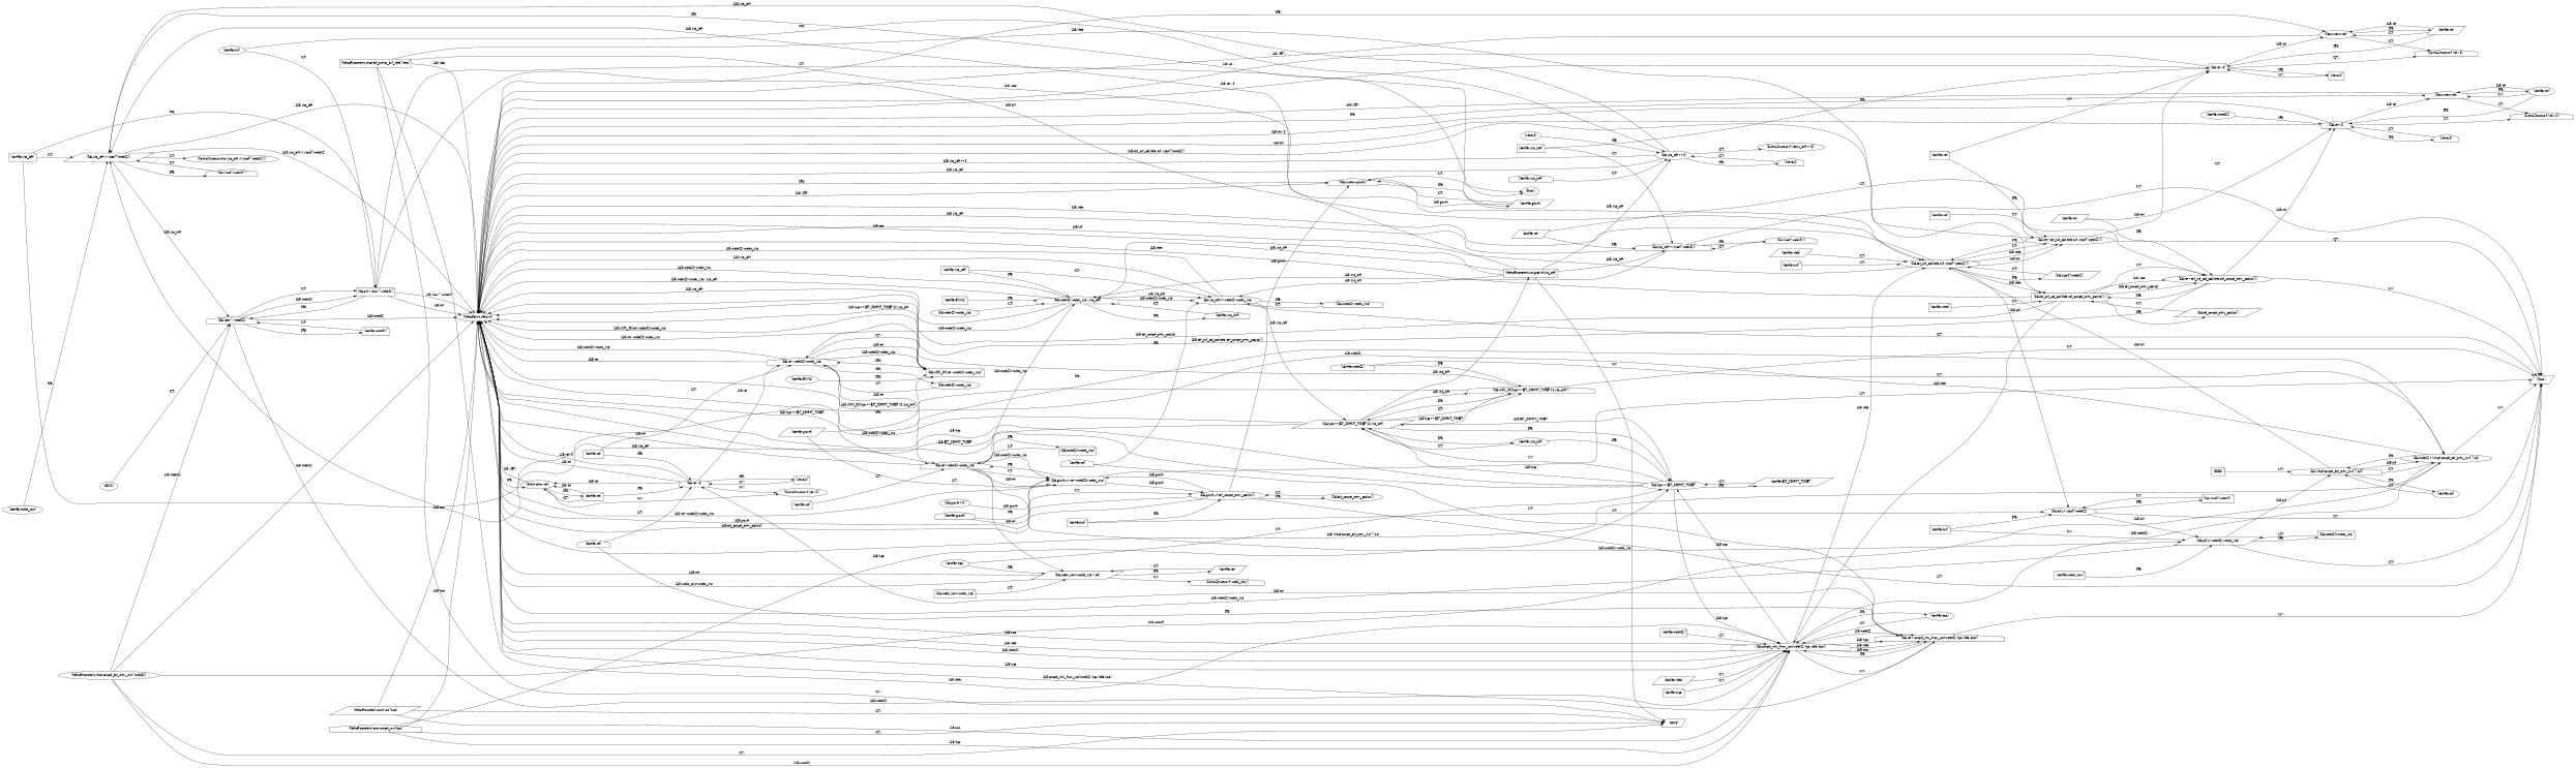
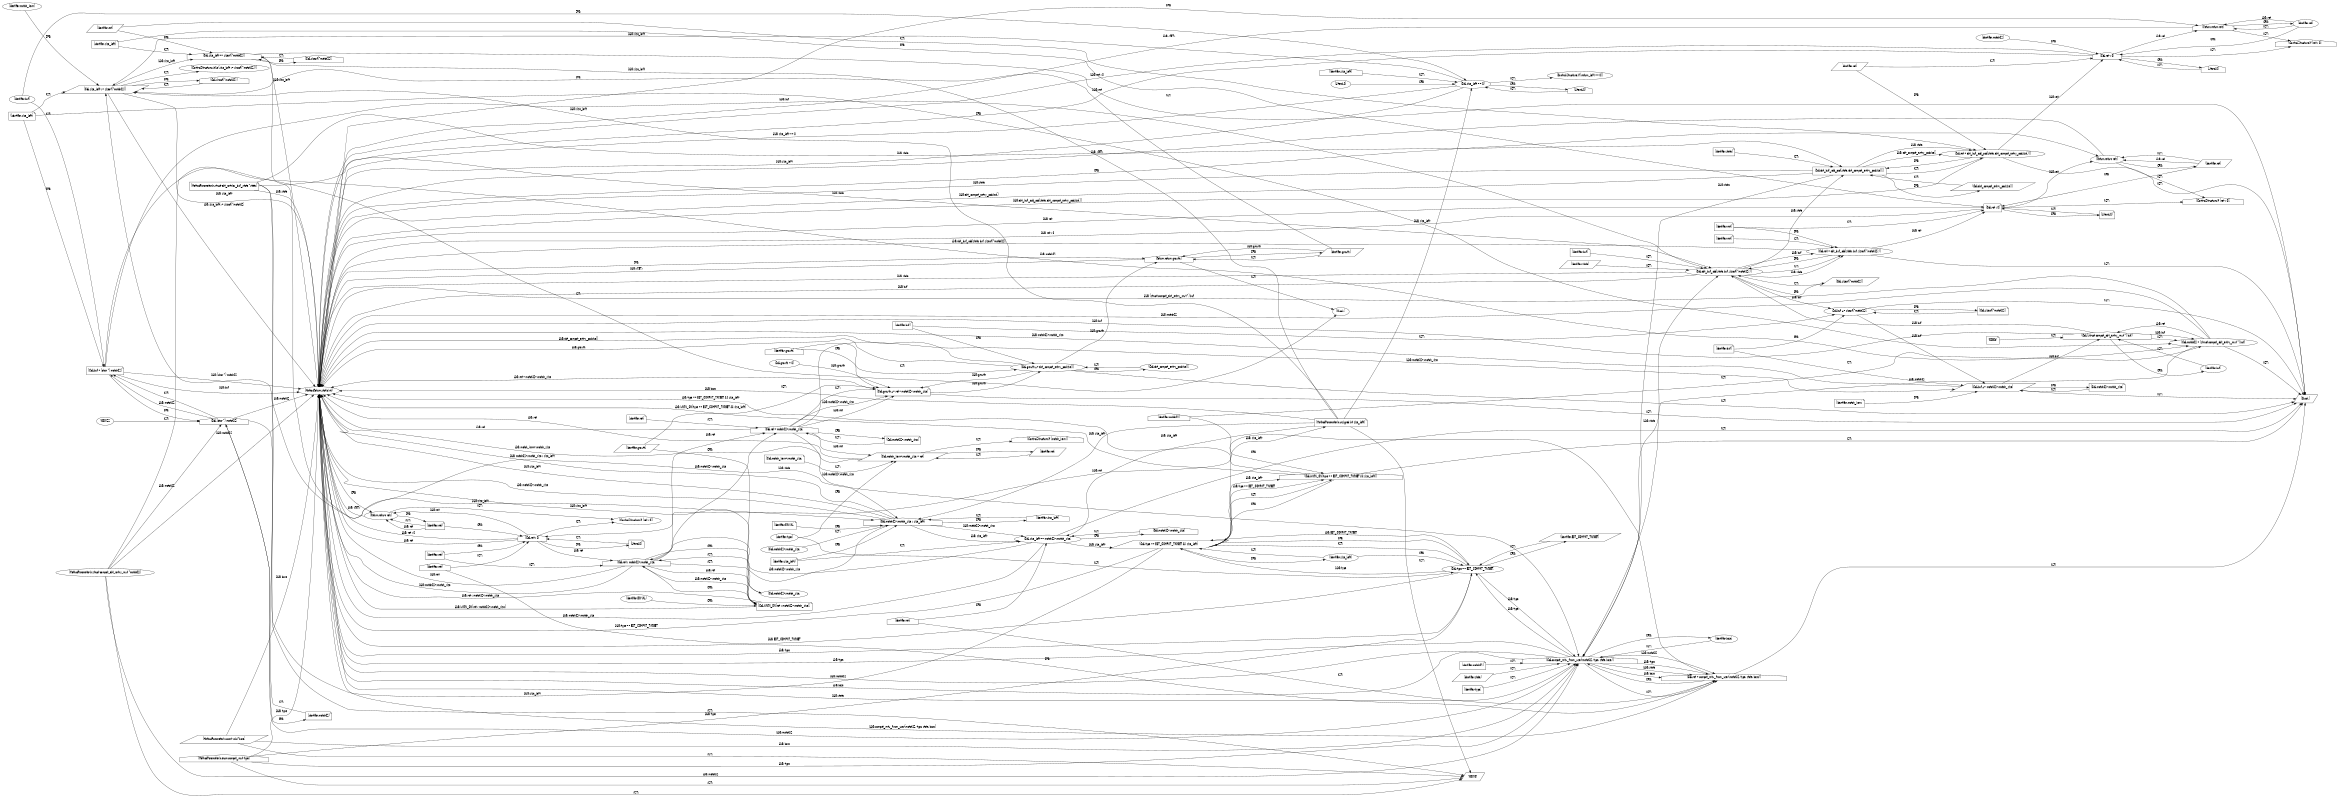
  digraph {
    fontname="Patrick Hand"
    rankdir=LR
    node [fontname="Patrick Hand" shape=ellipse]
    edge [fontname="Patrick Hand"]
    n1 [label="(Call,size_left >= sizeof(*match32))" shape=parallelogram]
    n2 [label="(Call,size_left -= sizeof(*match32))" shape=house]
    n3 [label="(Call,sizeof(*match32))" shape=house]
    n4 [label="(MethodReturn,static int)"]
    n5 [label="(ControlStructure,while (size_left >= sizeof(*match32)))"]
    n6 [label="(Call,match32->match_size > size_left)" shape=house]
    n7 [label="(Block,)" shape=parallelogram]
    n8 [label="(Call,sizeof(*match32))" shape=house]
    n9 [label="(Return,return ret;)"]
    n10 [label="(Return,return growth;)" shape=house]
    n11 [label="(Return,return ret;)"]
    n12 [label="(Return,return ret;)" shape=house]
    n13 [label="(Call,size_left == 0)"]
    n14 [label="(ControlStructure,if (return_left == 0))"]
    n15 [label="(Literal,0)" shape=house]
    n16 [label="(MethodParameterIn,unsigned int size_left)" shape=note]
    n17 [label="(Call,size_left -= match32->match_size)"]
    1000101 [shape=parallelogram]
    n19 [label="(Call,type == EBT_COMPAT_TARGET && size_left)" shape=parallelogram]
    n20 [label="(Call,type == EBT_COMPAT_TARGET)"]
    n21 [label="(Call,WARN_ON(type == EBT_COMPAT_TARGET && size_left))" shape=house]
    n22 [label="(Identifier,size_left)"]
    n23 [label="(Call,ret < match32->match_size)" shape=house]
    n24 [label="(Identifier,size_left)" shape=house]
    n25 [label="(Call,match32->match_size)" shape=house]
    n26 [label="(Call,compat_mtw_from_user(match32, type, state, base))" shape=house]
    n27 [label="(Identifier,EBT_COMPAT_TARGET)" shape=parallelogram]
    n28 [label="(Call,ret = compat_mtw_from_user(match32, type, state, base))" shape=house]
    n29 [label="(Call,ebt_buf_add(state, buf, sizeof(*match32)))"]
    n30 [label="(Identifier,base)"]
    n31 [label="(Call,ret < 0)" shape=house]
    n32 [label="(Call,buf += sizeof(*match32))"]
    n33 [label="(Call,ebt_buf_add_pad(state, ebt_compat_entry_padsize()))" shape=note]
    n34 [label="(Call,ret = ebt_buf_add(state, buf, sizeof(*match32)))"]
    n35 [label="(Call,sizeof(*match32))" shape=parallelogram]
    n36 [label="(Call,match32 = (struct compat_ebt_entry_mwt *) buf)"]
    n37 [label="(Call,(struct compat_ebt_entry_mwt *) buf)" shape=house]
    n38 [label="(Identifier,buf)"]
    n39 [label="(Call,buf += match32->match_size)" shape=parallelogram]
    n40 [label="(Call,match32->match_size)" shape=note]
    n41 [label="(Call,ret - match32->match_size)" shape=house]
    n42 [label="(Call,growth += ret - match32->match_size)" shape=note]
    n43 [label="(Call,match_kern->match_size = ret)" shape=parallelogram]
    n44 [label="(Call,match32->match_size)" shape=note]
    n45 [label="(Call,growth += ebt_compat_entry_padsize())"]
    n46 [label="(Identifier,ret)" shape=parallelogram]
    n47 [label="(ControlStructure,if (match_kern))" shape=house]
    n48 [label="(Call,WARN_ON(ret < match32->match_size))" shape=note]
    n49 [label="(Call,match32->match_size)"]
    n50 [label="(Literal,0)" shape=note]
    n51 [label="(ControlStructure,if (ret < 0))"]
    n52 [label="(Identifier,ret)" shape=note]
    n53 [label="(Call,sizeof(*match32))" shape=note]
    n54 [label="(Call,ret = ebt_buf_add_pad(state, ebt_compat_entry_padsize()))"]
    n55 [label="(Call,ebt_compat_entry_padsize())" shape=parallelogram]
    n56 [label="(Call,ret < 0)" shape=note]
    n57 [label="(MethodParameterIn,struct ebt_entries_buf_state *state)" shape=note]
    n58 [label="(Call,buf = (char *) match32)" shape=note]
    n59 [label="(Call,(char *) match32)" shape=house]
    n60 [label="(Block,)"]
    n61 [label="(Identifier,match32)" shape=note]
    n62 [label="(MethodParameterIn,struct compat_ebt_entry_mwt *match32)"]
    n63 [label="(MethodParameterIn,enum compat_mwt type)" shape=house]
    n64 [label="(Call,ret < 0)" shape=house]
    n65 [label="(MethodParameterIn,const void *base)" shape=parallelogram]
    n66 [label="(Call,ebt_compat_entry_padsize())"]
    n67 [label="(Identifier,growth)" shape=parallelogram]
    n68 [label="(ControlStructure,if (ret < 0))" shape=house]
    n69 [label="(Literal,0)" shape=note]
    n70 [label="(Identifier,ret)" shape=parallelogram]
    n71 [label="(ControlStructure,if (ret < 0))" shape=house]
    n72 [label="(Literal,0)" shape=house]
    n73 [label="(Identifier,ret)"]
    n74 [label="(Identifier,buf)" shape=note]
    n75 [label="(Identifier,state)" shape=parallelogram]
    n76 [label="(Call,match32->match_size)"]
    n77 [label="(Identifier,ret)" shape=house]
    n78 [label="(Identifier,size_left)" shape=note]
    n79 [label="(Identifier,ret)" shape=note]
    n80 [label="(Identifier,buf)" shape=note]
    n81 [label="(Identifier,ret)" shape=parallelogram]
    n82 [label="(Identifier,growth)" shape=house]
    n83 [label="(Identifier,match32)"]
    n84 [label="(Identifier,EINVAL)" shape=note]
    n85 [label="(Identifier,buf)"]
    n86 [label="(Call,match_kern->match_size)" shape=note]
    n87 [label="(Identifier,match_kern)"]
    n88 [label="(Identifier,match32)" shape=note]
    n89 [label="(Identifier,match_kern)" shape=note]
    n90 [label="(Identifier,buf)" shape=note]
    n91 [label="(Identifier,state)" shape=parallelogram]
    n92 [label="(Identifier,size_left)" shape=note]
    n93 [label="(Literal,0)"]
    n94 [label="(Identifier,ret)" shape=house]
    n95 [label="(Identifier,size_left)" shape=house]
    n96 [label="(Identifier,type)" shape=note]
    n97 [label="(Identifier,match32)" shape=house]
    n98 [label="(Identifier,ret)" shape=parallelogram]
    n99 [label="(Identifier,EINVAL)"]
    n100 [label="(Identifier,type)"]
    n101 [label="(Identifier,ret)" shape=note]
    n102 [label="(Identifier,ret)" shape=note]
    n103 [label="(Call,growth = 0)"]
    n104 [label="(Identifier,state)" shape=note]
    n105 [label="(Identifier,ret)" shape=note]
    n106 [label="(Identifier,size_left)" shape=note]
    n107 [label="(Identifier,growth)" shape=parallelogram]
    n108 [label=1000061 shape=note]
    1000122
-   n1 -> n59 [label="DDG: size_left"]
+   n1 -> n2 [label="DDG: size_left"]
    n1 -> n3 [label="CFG: "]
    n1 -> n4 [label="DDG: size_left"]
    n1 -> n4 [label="DDG: size_left >= sizeof(*match32)"]
    n1 -> n5 [label="AST: "]
    n2 -> n4 [label="DDG: size_left"]
    n2 -> n6 [label="DDG: size_left"]
    n2 -> n7 [label="AST: "]
    n2 -> n8 [label="CFG: "]
    n3 -> n1 [label="AST: "]
    n4 -> n9 [label="CFG: "]
    n4 -> n10 [label="CFG: "]
    n4 -> n11 [label="CFG: "]
    n4 -> n12 [label="CFG: "]
    n6 -> n4 [label="DDG: match32->match_size"]
    n6 -> n4 [label="DDG: match32->match_size > size_left"]
    n6 -> n4 [label="DDG: size_left"]
    n6 -> n17 [label="DDG: match32->match_size"]
    n6 -> n17 [label="DDG: size_left"]
    n6 -> n23 [label="DDG: match32->match_size"]
    n6 -> n24 [label="CFG: "]
    n8 -> n2 [label="AST: "]
    n9 -> n4 [label="DDG: <RET>"]
    n9 -> n51 [label="AST: "]
    n9 -> n52 [label="CFG: "]
    n10 -> n4 [label="DDG: <RET>"]
    n10 -> n60 [label="AST: "]
    n10 -> n67 [label="CFG: "]
    n11 -> n4 [label="DDG: <RET>"]
    n11 -> n68 [label="AST: "]
    n11 -> n70 [label="CFG: "]
    n12 -> n4 [label="DDG: <RET>"]
    n12 -> n71 [label="AST: "]
    n12 -> n73 [label="CFG: "]
    n13 -> n1 [label="DDG: size_left"]
    n13 -> n4 [label="DDG: size_left == 0"]
    n13 -> n4 [label="DDG: size_left"]
    n13 -> n14 [label="AST: "]
    n13 -> n15 [label="CFG: "]
    n15 -> n13 [label="AST: "]
    n16 -> n1 [label="DDG: size_left"]
    n16 -> n2 [label="DDG: size_left"]
    n16 -> n4 [label="DDG: base"]
    n16 -> n6 [label="DDG: size_left"]
    n16 -> n13 [label="DDG: size_left"]
    n16 -> n17 [label="DDG: size_left"]
    n16 -> 1000101 [label="AST: "]
    n17 -> n4 [label="DDG: match32->match_size"]
    n17 -> n4 [label="DDG: size_left"]
    n17 -> n7 [label="AST: "]
    n17 -> n19 [label="DDG: size_left"]
    n17 -> n25 [label="CFG: "]
    n19 -> n1 [label="DDG: size_left"]
    n19 -> n4 [label="DDG: type == EBT_COMPAT_TARGET"]
    n19 -> n16 [label="DDG: size_left"]
    n19 -> n20 [label="CFG: "]
    n19 -> n21 [label="AST: "]
    n19 -> n21 [label="DDG: type == EBT_COMPAT_TARGET"]
    n19 -> n21 [label="DDG: size_left"]
    n19 -> n22 [label="CFG: "]
    n20 -> n4 [label="DDG: type"]
    n20 -> n4 [label="DDG: EBT_COMPAT_TARGET"]
    n20 -> n19 [label="AST: "]
    n20 -> n19 [label="DDG: type"]
    n20 -> n19 [label="DDG: EBT_COMPAT_TARGET"]
    n20 -> n26 [label="DDG: type"]
    n20 -> n27 [label="CFG: "]
    n21 -> n4 [label="DDG: type == EBT_COMPAT_TARGET && size_left"]
    n21 -> n4 [label="DDG: WARN_ON(type == EBT_COMPAT_TARGET && size_left)"]
    n21 -> n7 [label="AST: "]
    n21 -> n19 [label="CFG: "]
    n22 -> n19 [label="AST: "]
    n22 -> n20 [label="CFG: "]
    n23 -> n4 [label="DDG: match32->match_size"]
    n23 -> n4 [label="DDG: ret"]
    n23 -> n41 [label="DDG: ret"]
    n23 -> n41 [label="DDG: match32->match_size"]
    n23 -> n48 [label="AST: "]
    n23 -> n48 [label="DDG: ret"]
    n23 -> n48 [label="DDG: match32->match_size"]
    n23 -> n49 [label="CFG: "]
    n24 -> n6 [label="AST: "]
    n25 -> n17 [label="AST: "]
    n26 -> n4 [label="DDG: type"]
    n26 -> n4 [label="DDG: base"]
    n26 -> n4 [label="DDG: state"]
    n26 -> n4 [label="DDG: match32"]
    n26 -> n20 [label="DDG: type"]
    n26 -> n28 [label="AST: "]
    n26 -> n28 [label="DDG: match32"]
    n26 -> n28 [label="DDG: type"]
    n26 -> n28 [label="DDG: state"]
    n26 -> n28 [label="DDG: base"]
    n26 -> n29 [label="DDG: state"]
    n26 -> n30 [label="CFG: "]
    n27 -> n20 [label="AST: "]
    n28 -> n4 [label="DDG: compat_mtw_from_user(match32, type, state, base)"]
    n28 -> n7 [label="AST: "]
    n28 -> n26 [label="CFG: "]
    n28 -> n31 [label="DDG: ret"]
    n29 -> n4 [label="DDG: buf"]
    n29 -> n4 [label="DDG: state"]
    n29 -> n32 [label="DDG: buf"]
    n29 -> n33 [label="DDG: state"]
    n29 -> n34 [label="AST: "]
    n29 -> n34 [label="DDG: state"]
    n29 -> n34 [label="DDG: buf"]
    n29 -> n35 [label="CFG: "]
    n30 -> n26 [label="AST: "]
    n31 -> n4 [label="DDG: ret < 0"]
    n31 -> n4 [label="DDG: ret"]
    n31 -> n9 [label="DDG: ret"]
    n31 -> n23 [label="DDG: ret"]
    n31 -> n50 [label="CFG: "]
    n31 -> n51 [label="AST: "]
    n32 -> n7 [label="AST: "]
    n32 -> n39 [label="DDG: buf"]
    n32 -> n53 [label="CFG: "]
    n33 -> n4 [label="DDG: ebt_compat_entry_padsize()"]
    n33 -> n4 [label="DDG: state"]
    n33 -> n26 [label="DDG: state"]
    n33 -> n54 [label="AST: "]
    n33 -> n54 [label="DDG: state"]
    n33 -> n54 [label="DDG: ebt_compat_entry_padsize()"]
    n33 -> n55 [label="CFG: "]
    n34 -> n4 [label="DDG: ebt_buf_add(state, buf, sizeof(*match32))"]
    n34 -> n7 [label="AST: "]
    n34 -> n29 [label="CFG: "]
    n34 -> n56 [label="DDG: ret"]
    n35 -> n29 [label="AST: "]
    n36 -> n4 [label="DDG: match32"]
    n36 -> n4 [label="DDG: (struct compat_ebt_entry_mwt *) buf"]
    n36 -> n7 [label="AST: "]
    n36 -> n26 [label="DDG: match32"]
-   n36 -> n37 [label="CFG: "]
+   n36 -> n37 [label="DDG: ret"]
+   n37 -> n4 [label="DDG: buf"]
    n37 -> n29 [label="DDG: buf"]
    n37 -> n36 [label="AST: "]
    n37 -> n36 [label="DDG: buf"]
    n37 -> n38 [label="CFG: "]
    n38 -> n37 [label="AST: "]
    n39 -> n4 [label="DDG: match32->match_size"]
    n39 -> n7 [label="AST: "]
    n39 -> n37 [label="DDG: buf"]
    n39 -> n40 [label="CFG: "]
    n40 -> n39 [label="AST: "]
    n41 -> n4 [label="DDG: ret"]
    n41 -> n6 [label="DDG: match32->match_size"]
    n41 -> n39 [label="DDG: match32->match_size"]
    n41 -> n42 [label="AST: "]
    n41 -> n42 [label="DDG: ret"]
    n41 -> n42 [label="DDG: match32->match_size"]
    n41 -> n43 [label="DDG: ret"]
    n41 -> n44 [label="CFG: "]
    n42 -> n4 [label="DDG: ret - match32->match_size"]
    n42 -> n7 [label="AST: "]
-   n42 -> n41 [label="CFG: "]
    n42 -> n45 [label="DDG: growth"]
    n43 -> n4 [label="DDG: match_kern->match_size"]
    n43 -> n4 [label="DDG: ret"]
    n43 -> n46 [label="CFG: "]
    n43 -> n47 [label="AST: "]
    n44 -> n41 [label="AST: "]
    n45 -> n4 [label="DDG: growth"]
    n45 -> n4 [label="DDG: ebt_compat_entry_padsize()"]
    n45 -> n7 [label="AST: "]
    n45 -> n10 [label="DDG: growth"]
    n45 -> n42 [label="DDG: growth"]
    n45 -> n66 [label="CFG: "]
    n46 -> n43 [label="AST: "]
    n48 -> n4 [label="DDG: WARN_ON(ret < match32->match_size)"]
    n48 -> n4 [label="DDG: ret < match32->match_size"]
    n48 -> n23 [label="CFG: "]
    n49 -> n23 [label="AST: "]
    n50 -> n31 [label="AST: "]
    n52 -> n9 [label="AST: "]
    n52 -> n9 [label="DDG: ret"]
    n52 -> n31 [label="CFG: "]
    n53 -> n32 [label="AST: "]
    n54 -> n4 [label="DDG: ebt_buf_add_pad(state, ebt_compat_entry_padsize())"]
    n54 -> n7 [label="AST: "]
    n54 -> n33 [label="CFG: "]
    n54 -> n64 [label="DDG: ret"]
    n55 -> n33 [label="AST: "]
    n56 -> n4 [label="DDG: ret"]
    n56 -> n4 [label="DDG: ret < 0"]
    n56 -> n11 [label="DDG: ret"]
    n56 -> n68 [label="AST: "]
    n56 -> n69 [label="CFG: "]
    n57 -> n4 [label="DDG: state"]
    n57 -> 1000101 [label="AST: "]
    n57 -> n26 [label="DDG: state"]
    n57 -> n29 [label="DDG: state"]
    n57 -> n33 [label="DDG: state"]
    n58 -> n4 [label="DDG: (char *) match32"]
    n58 -> n4 [label="DDG: buf"]
    n58 -> n29 [label="DDG: buf"]
    n58 -> n59 [label="CFG: "]
    n58 -> n60 [label="AST: "]
    n59 -> n4 [label="DDG: match32"]
    n59 -> n26 [label="DDG: match32"]
    n59 -> n58 [label="AST: "]
    n59 -> n58 [label="DDG: match32"]
    n59 -> n61 [label="CFG: "]
    n61 -> n59 [label="AST: "]
    n62 -> n4 [label="DDG: match32"]
    n62 -> 1000101 [label="AST: "]
    n62 -> n26 [label="DDG: match32"]
    n62 -> n36 [label="DDG: match32"]
    n62 -> n59 [label="DDG: match32"]
    n63 -> n4 [label="DDG: type"]
    n63 -> 1000101 [label="AST: "]
    n63 -> n20 [label="DDG: type"]
    n63 -> n26 [label="DDG: type"]
    n64 -> n4 [label="DDG: ret"]
    n64 -> n4 [label="DDG: ret < 0"]
    n64 -> n12 [label="DDG: ret"]
    n64 -> n71 [label="AST: "]
    n64 -> n72 [label="CFG: "]
    n65 -> n4 [label="DDG: base"]
    n65 -> 1000101 [label="AST: "]
    n65 -> n26 [label="DDG: base"]
    n66 -> n45 [label="AST: "]
    n67 -> n1 [label="CFG: "]
    n67 -> n10 [label="AST: "]
    n67 -> n10 [label="DDG: growth"]
    n69 -> n56 [label="AST: "]
    n70 -> n11 [label="AST: "]
    n70 -> n11 [label="DDG: ret"]
    n70 -> n56 [label="CFG: "]
    n72 -> n64 [label="AST: "]
    n73 -> n12 [label="AST: "]
    n73 -> n12 [label="DDG: ret"]
    n73 -> n64 [label="CFG: "]
    n74 -> n32 [label="AST: "]
    n74 -> n45 [label="CFG: "]
    n75 -> n29 [label="AST: "]
    n76 -> n6 [label="AST: "]
    n77 -> n28 [label="CFG: "]
    n77 -> n31 [label="AST: "]
    n78 -> n2 [label="AST: "]
    n78 -> n56 [label="CFG: "]
    n79 -> n34 [label="AST: "]
    n80 -> n32 [label="CFG: "]
    n80 -> n39 [label="AST: "]
    n81 -> n54 [label="CFG: "]
    n81 -> n64 [label="AST: "]
    n82 -> n42 [label="CFG: "]
    n82 -> n45 [label="AST: "]
    n83 -> n64 [label="CFG: "]
    n84 -> n6 [label="CFG: "]
    n85 -> n13 [label="CFG: "]
    n85 -> n58 [label="AST: "]
    n86 -> n43 [label="AST: "]
    n87 -> n1 [label="CFG: "]
    n88 -> n26 [label="AST: "]
    n89 -> n39 [label="CFG: "]
    n90 -> n29 [label="AST: "]
    n91 -> n26 [label="AST: "]
    n92 -> n1 [label="AST: "]
    n92 -> n36 [label="CFG: "]
    n92 -> n58 [label="CFG: "]
    n93 -> n13 [label="CFG: "]
    n94 -> n17 [label="CFG: "]
    n94 -> n28 [label="AST: "]
    n95 -> n13 [label="AST: "]
    n96 -> n26 [label="AST: "]
    n97 -> n21 [label="CFG: "]
    n97 -> n36 [label="AST: "]
    n98 -> n2 [label="CFG: "]
    n98 -> n54 [label="AST: "]
    n99 -> n48 [label="CFG: "]
    n100 -> n20 [label="AST: "]
    n100 -> n43 [label="CFG: "]
    n101 -> n41 [label="AST: "]
    n102 -> n23 [label="AST: "]
    n102 -> n31 [label="CFG: "]
    n103 -> n42 [label="DDG: growth"]
    n104 -> n33 [label="AST: "]
    n105 -> n34 [label="CFG: "]
    n105 -> n56 [label="AST: "]
    n106 -> n6 [label="CFG: "]
    n106 -> n17 [label="AST: "]
    n107 -> n42 [label="AST: "]
    n107 -> n48 [label="CFG: "]
    n108 -> n37 [label="AST: "]
    1000122 -> n59 [label="AST: "]
  }
